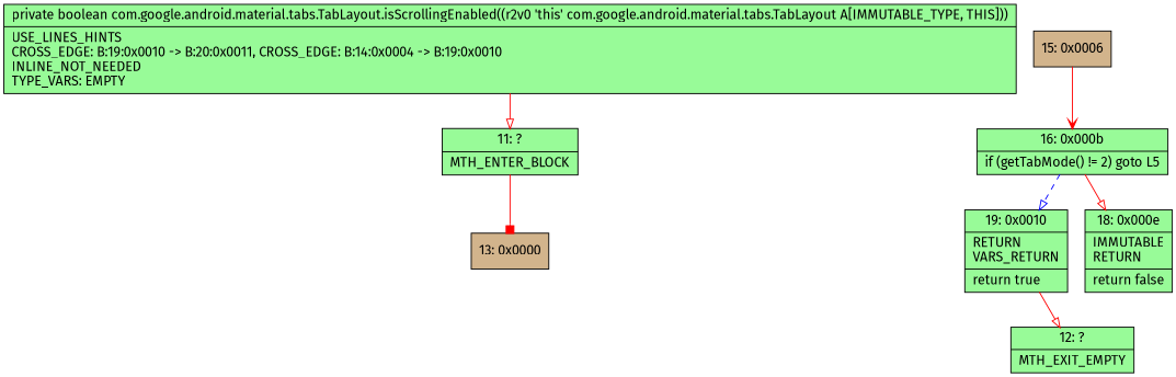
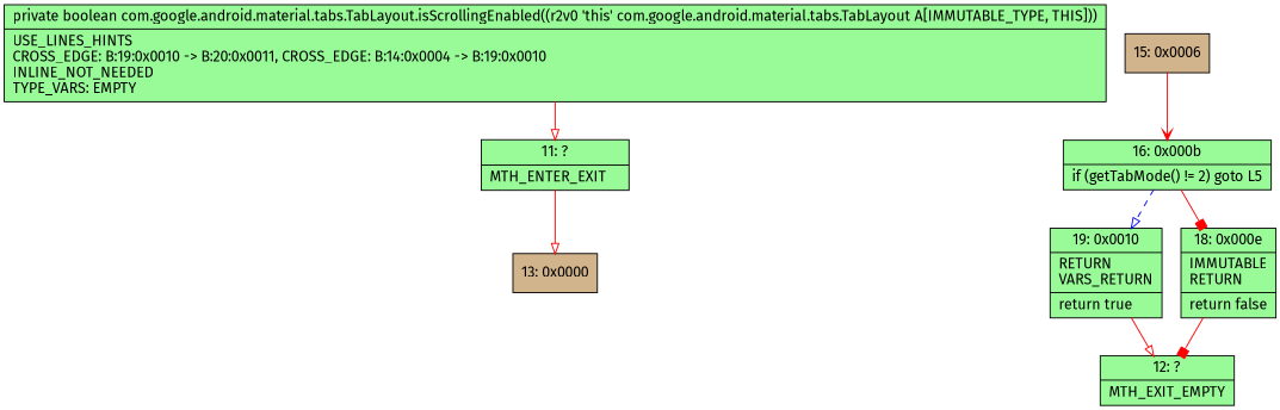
  digraph {
    fontname="Fira Sans"
    node [fillcolor=palegreen fontname="Fira Sans" shape=record style=filled]
    edge [arrowhead=onormal color=red fontname="Fira Sans"]
-   n1 [label="{11\:\ ?|MTH_ENTER_BLOCK\l}"]
+   n1 [label="{11\:\ ?|MTH_ENTER_EXIT\l}"]
    n2 [fillcolor=tan label="{13\:\ 0x0000}"]
    n3 [fillcolor=tan label="{15\:\ 0x0006}"]
    n4 [label="{16\:\ 0x000b|if (getTabMode() != 2) goto L5\l}"]
    n5 [label="{19\:\ 0x0010|RETURN\lVARS_RETURN\l|return true\l}"]
    n6 [label="{12\:\ ?|MTH_EXIT_EMPTY\l}"]
    n7 [label="{18\:\ 0x000e|IMMUTABLE\lRETURN\l|return false\l}"]
    n8 [label="{private boolean com.google.android.material.tabs.TabLayout.isScrollingEnabled((r2v0 'this' com.google.android.material.tabs.TabLayout A[IMMUTABLE_TYPE, THIS]))  | USE_LINES_HINTS\lCROSS_EDGE: B:19:0x0010 \-\> B:20:0x0011, CROSS_EDGE: B:14:0x0004 \-\> B:19:0x0010\lINLINE_NOT_NEEDED\lTYPE_VARS: EMPTY\l}"]
-   n1 -> n2 [arrowhead=box]
+   n1 -> n2
    n3 -> n4 [arrowhead=vee]
    n4 -> n5 [color=blue style=dashed]
-   n4 -> n7
+   n4 -> n7 [arrowhead=box]
    n5 -> n6
+   n7 -> n6 [arrowhead=box]
    n8 -> n1
  }
